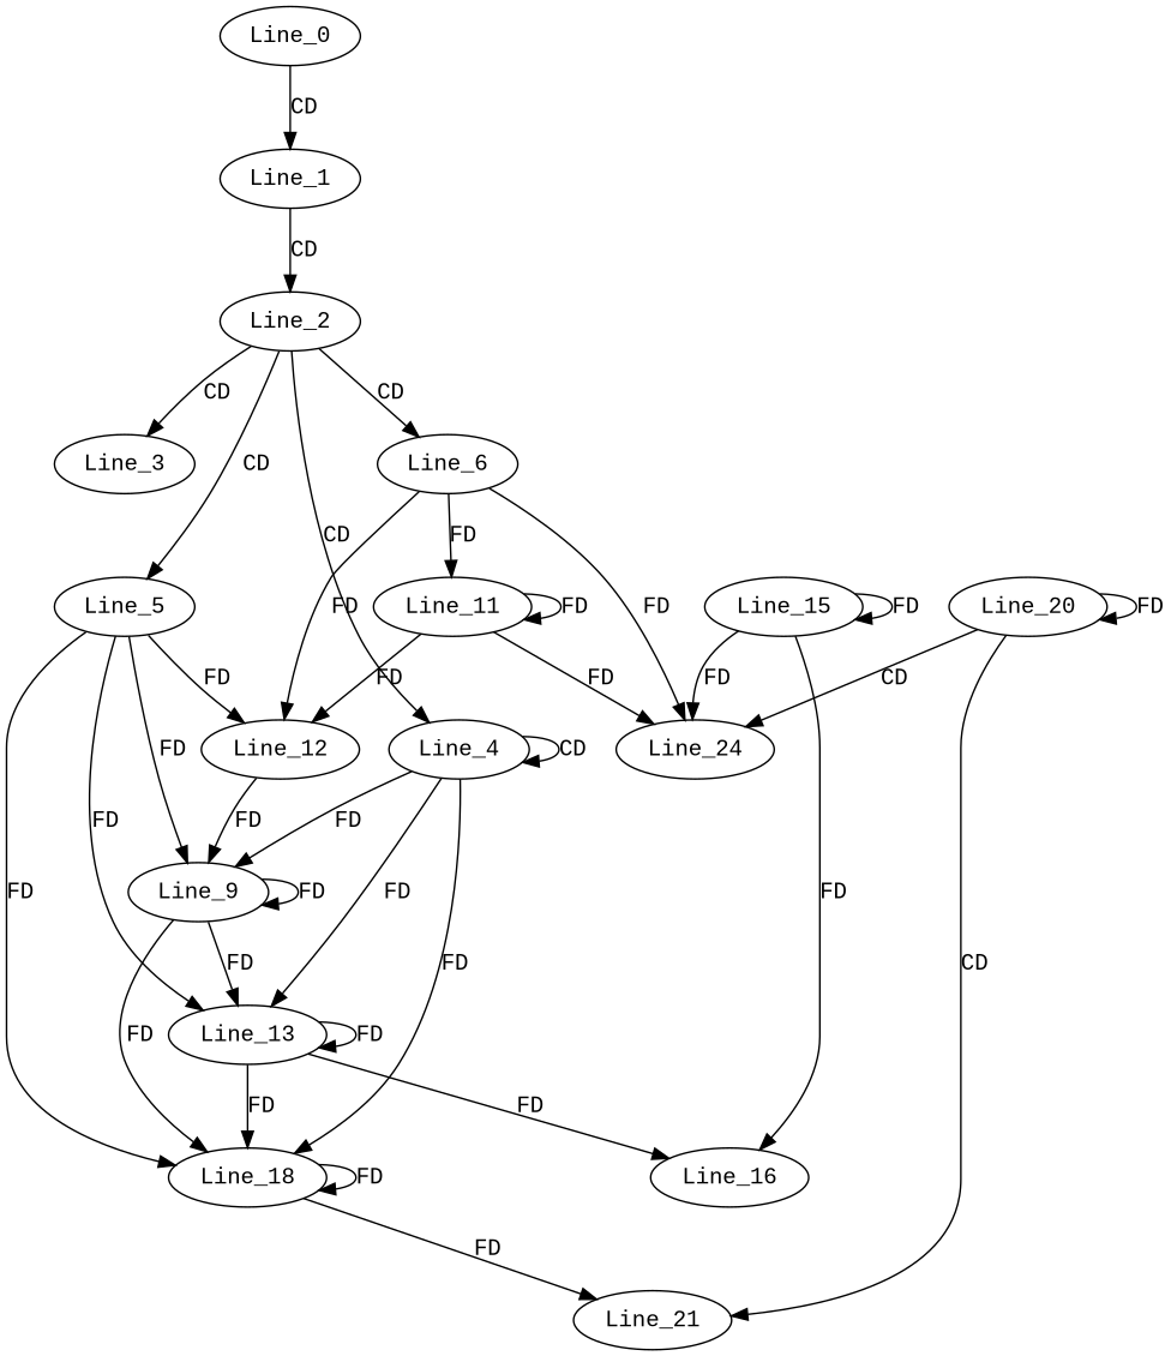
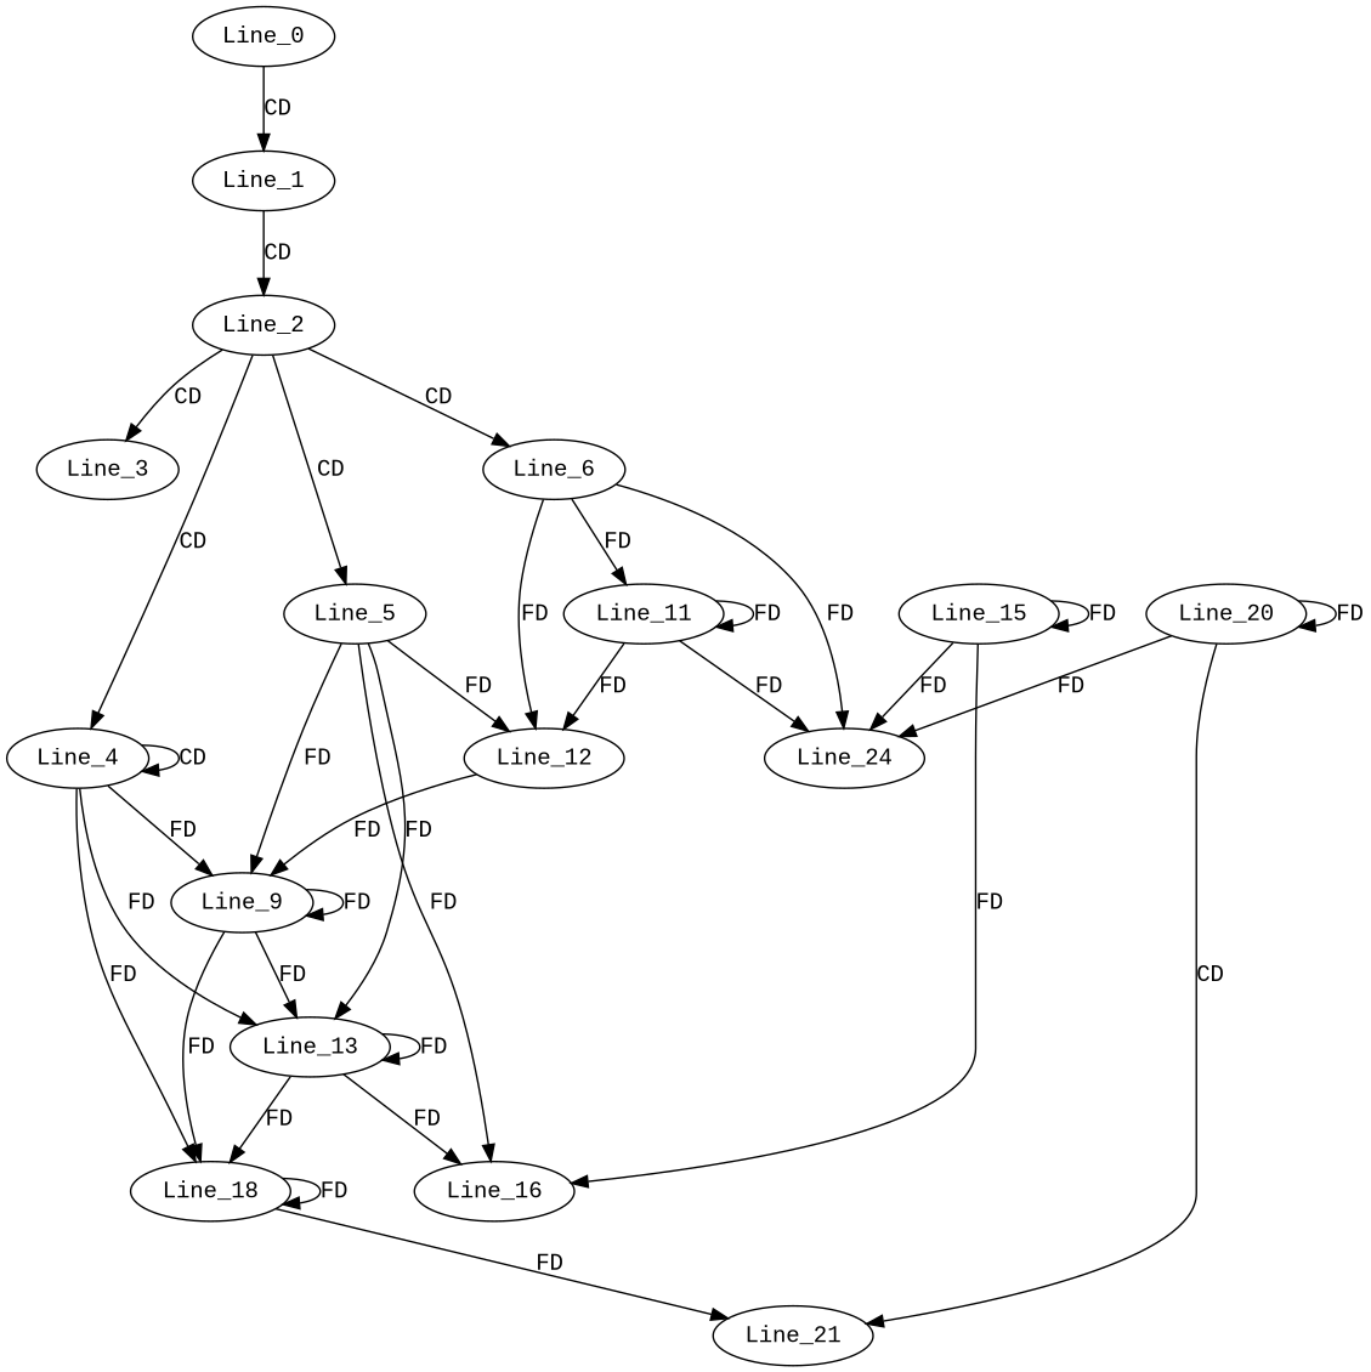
  digraph {
    fontname="Liberation Mono"
    node [fontname="Liberation Mono"]
    edge [fontname="Liberation Mono"]
    Line_0
    Line_1
    Line_2
    Line_3
    Line_4
    Line_5
    Line_6
    Line_9
    Line_13
    Line_18
    Line_12
    Line_11
    Line_24
    Line_16
    Line_21
    Line_15
    Line_20
    Line_0 -> Line_1 [label=CD]
    Line_1 -> Line_2 [label=CD]
    Line_2 -> Line_3 [label=CD]
    Line_2 -> Line_4 [label=CD]
    Line_2 -> Line_5 [label=CD]
    Line_2 -> Line_6 [label=CD]
    Line_4 -> Line_4 [label=CD]
    Line_4 -> Line_9 [label=FD]
    Line_4 -> Line_13 [label=FD]
    Line_4 -> Line_18 [label=FD]
    Line_5 -> Line_9 [label=FD]
    Line_5 -> Line_13 [label=FD]
-   Line_5 -> Line_18 [label=FD]
+   Line_5 -> Line_16 [label=FD]
    Line_5 -> Line_12 [label=FD]
    Line_6 -> Line_12 [label=FD]
    Line_6 -> Line_11 [label=FD]
    Line_6 -> Line_24 [label=FD]
    Line_9 -> Line_9 [label=FD]
    Line_9 -> Line_13 [label=FD]
    Line_9 -> Line_18 [label=FD]
    Line_13 -> Line_13 [label=FD]
    Line_13 -> Line_18 [label=FD]
    Line_13 -> Line_16 [label=FD]
    Line_18 -> Line_18 [label=FD]
    Line_18 -> Line_21 [label=FD]
    Line_12 -> Line_9 [label=FD]
    Line_11 -> Line_12 [label=FD]
    Line_11 -> Line_11 [label=FD]
    Line_11 -> Line_24 [label=FD]
    Line_15 -> Line_24 [label=FD]
    Line_15 -> Line_16 [label=FD]
    Line_15 -> Line_15 [label=FD]
-   Line_20 -> Line_24 [label=CD]
+   Line_20 -> Line_24 [label=FD]
    Line_20 -> Line_21 [label=CD]
    Line_20 -> Line_20 [label=FD]
  }
